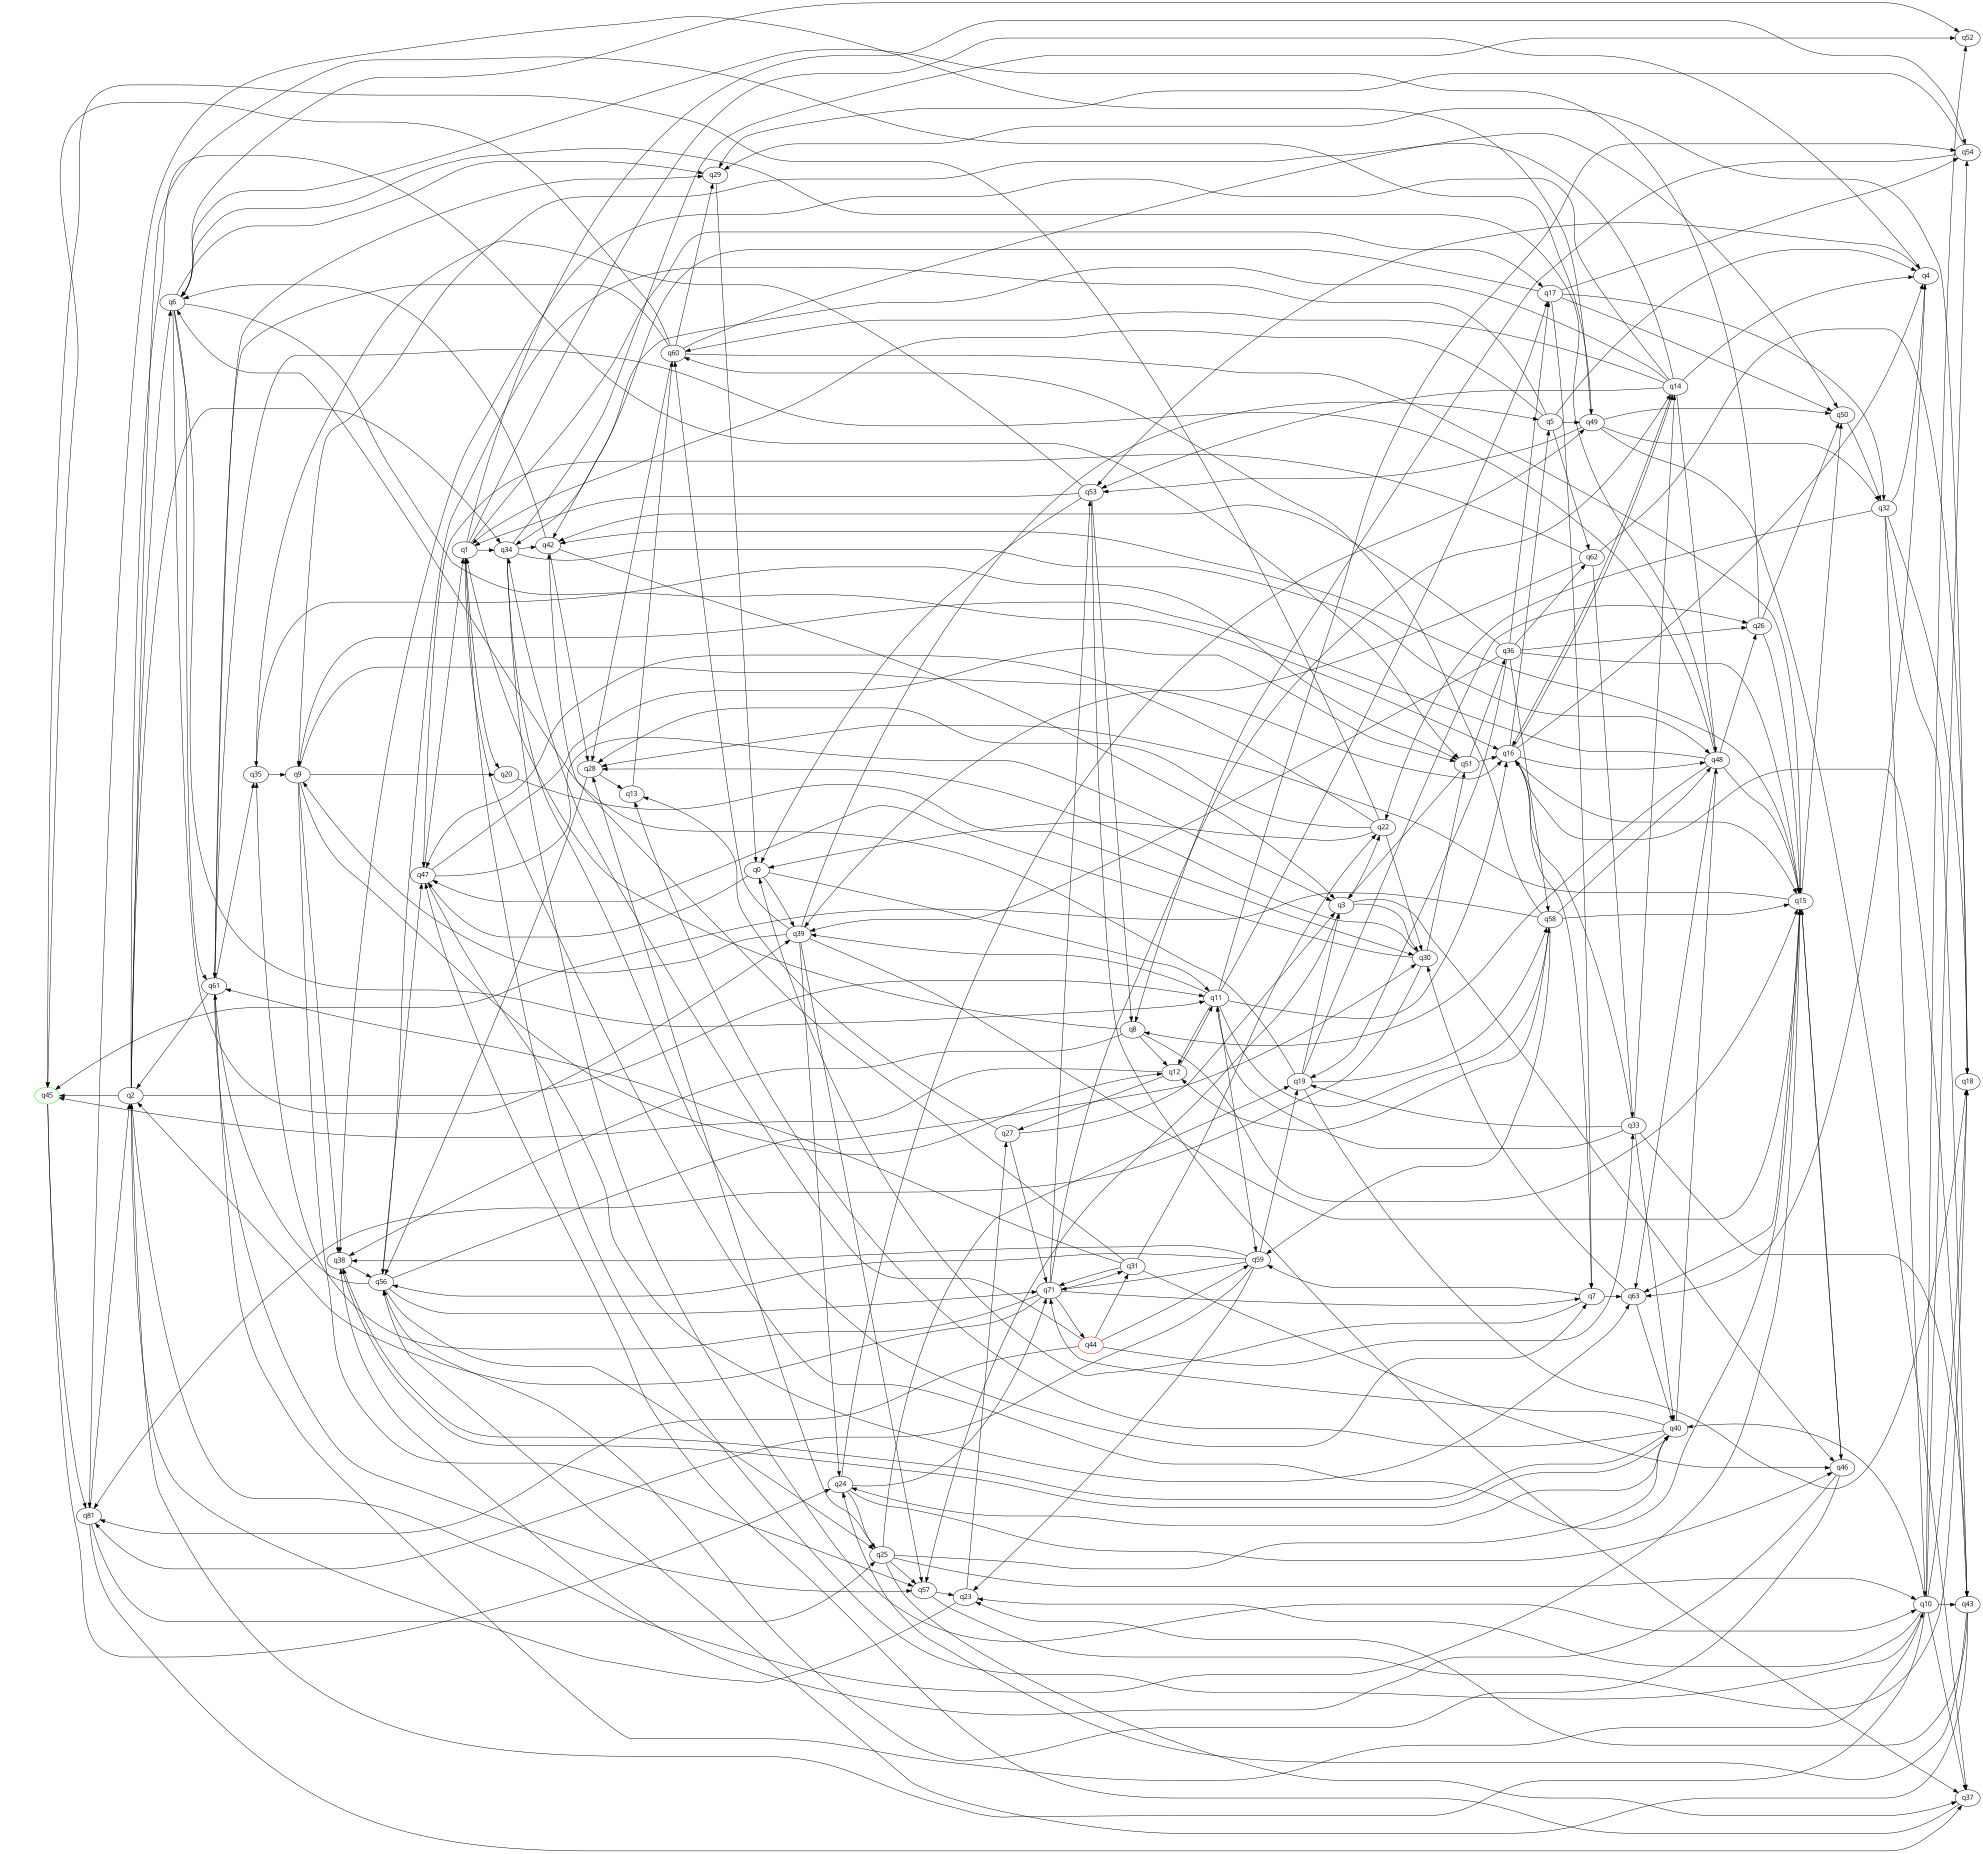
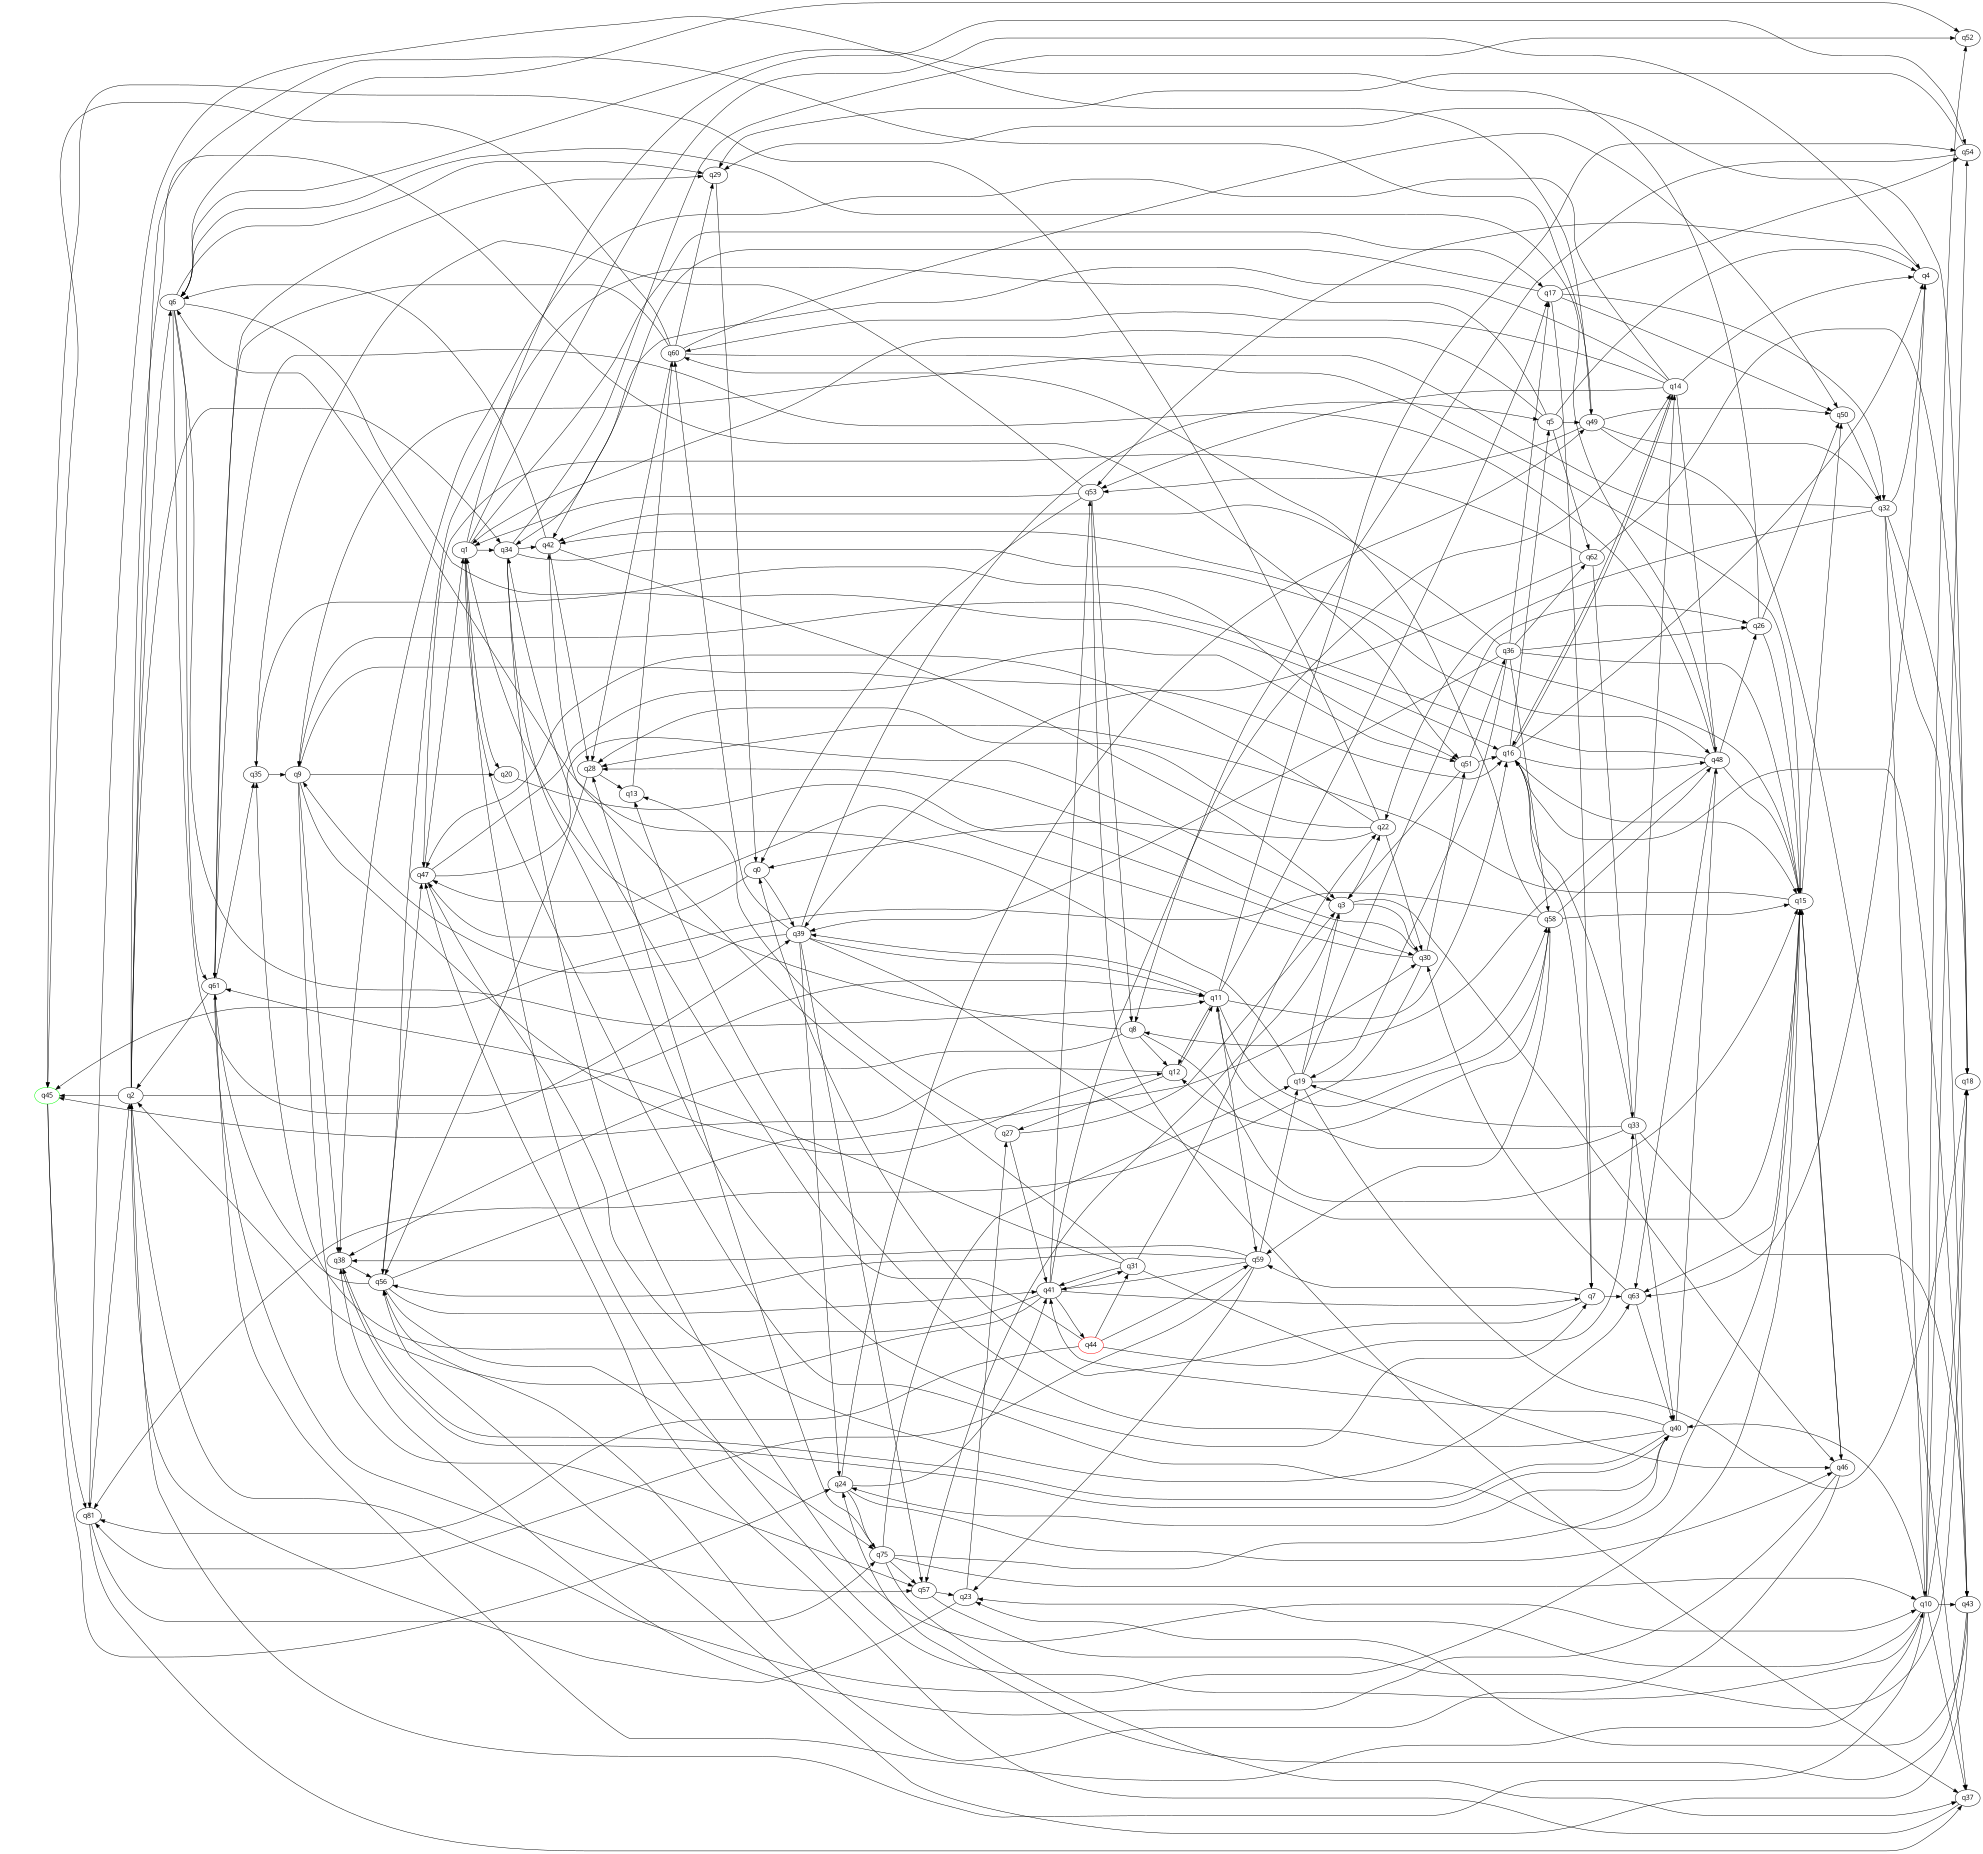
  digraph {
    fontname="Open Sans"
    rankdir=LR
    node [fontname="Open Sans"]
    edge [fontname="Open Sans"]
    q45 [color=green initial=1]
    n2 [label=q81]
    q24
    q22
    q0
    q47
    q28
    q30
    q2
    q37
-   q25
+   q25 [label=q75]
    q46
    q49
-   q41 [label=q71]
+   q41
    q44 [color=red final=1]
    q34
    q59
    q31
    q33
    q42
    q7
    q52
    q10
    q48
    q56
    q38
    q23
    q19
    q61
    q11
    q16
    q40
    q14
    q43
    q39
    q15
    q57
    q5
    q9
    q60
    q1
    q51
    q3
    q63
    q50
    q17
    q54
    q12
    q58
    q18
    q4
    q62
    q20
    q29
    q36
    q53
    q32
    q8
    q35
    q13
    q6
    q26
    q27
    q45 -> n2
    q45 -> q24
    n2 -> q2
    n2 -> q37
    n2 -> q25
    q24 -> q25
    q24 -> q46
    q24 -> q49
    q24 -> q41
    q22 -> q45
    q22 -> q0
    q22 -> q47
    q22 -> q28
    q22 -> q30
    q0 -> q47
    q0 -> q39
    q47 -> q1
    q47 -> q51
    q47 -> q3
    q47 -> q63
    q28 -> q56
    q28 -> q13
    q30 -> n2
    q30 -> q47
    q30 -> q28
    q30 -> q51
    q2 -> q45
    q2 -> q49
    q2 -> q34
    q2 -> q11
    q2 -> q15
    q2 -> q51
    q2 -> q6
    q37 -> q47
    q25 -> q28
    q25 -> q37
    q25 -> q10
    q25 -> q19
    q25 -> q40
    q25 -> q57
    q46 -> q56
    q46 -> q38
    q46 -> q15
    q49 -> n2
    q49 -> q37
    q49 -> q50
    q49 -> q53
    q49 -> q32
    q41 -> q2
    q41 -> q44
    q41 -> q31
    q41 -> q7
    q41 -> q14
    q41 -> q53
    q41 -> q35
    q44 -> n2
    q44 -> q34
    q44 -> q59
    q44 -> q31
    q44 -> q33
    q34 -> q42
    q34 -> q7
    q34 -> q52
    q34 -> q10
    q34 -> q48
    q59 -> n2
    q59 -> q41
    q59 -> q56
    q59 -> q38
    q59 -> q23
    q59 -> q19
    q31 -> q22
    q31 -> q46
    q31 -> q41
    q31 -> q42
    q31 -> q61
    q33 -> q19
    q33 -> q11
    q33 -> q16
    q33 -> q40
    q33 -> q14
    q33 -> q43
    q42 -> q28
    q42 -> q3
    q42 -> q6
    q7 -> q0
    q7 -> q59
    q7 -> q63
    q10 -> q2
    q10 -> q37
    q10 -> q52
    q10 -> q23
    q10 -> q40
    q10 -> q43
    q10 -> q1
    q10 -> q54
    q10 -> q18
    q48 -> q61
    q48 -> q15
    q48 -> q9
    q48 -> q63
    q48 -> q8
    q48 -> q6
    q48 -> q26
    q56 -> q47
    q56 -> q30
    q56 -> q25
    q56 -> q41
    q56 -> q61
    q38 -> q56
    q38 -> q40
    q23 -> q2
    q23 -> q27
    q19 -> q3
    q19 -> q58
    q19 -> q18
    q19 -> q6
    q19 -> q26
    q61 -> q2
    q61 -> q10
    q61 -> q57
    q61 -> q29
    q61 -> q35
    q11 -> q59
    q11 -> q16
    q11 -> q39
    q11 -> q17
    q11 -> q54
    q11 -> q12
    q11 -> q58
    q16 -> q7
    q16 -> q48
    q16 -> q14
    q16 -> q15
    q16 -> q5
    q16 -> q4
    q40 -> q24
    q40 -> q41
    q40 -> q48
    q40 -> q38
    q40 -> q13
    q14 -> q34
    q14 -> q48
    q14 -> q38
    q14 -> q16
    q14 -> q60
    q14 -> q4
    q14 -> q53
    q43 -> q24
    q43 -> q56
    q43 -> q23
    q43 -> q16
    q39 -> q24
-   q0 -> q11
+   q39 -> q11
    q39 -> q15
    q39 -> q57
    q39 -> q5
    q39 -> q9
    q39 -> q60
    q15 -> q28
    q15 -> q46
    q15 -> q42
    q15 -> q63
    q15 -> q50
    q57 -> q23
    q57 -> q18
    q5 -> q49
    q5 -> q56
    q5 -> q1
    q5 -> q4
    q5 -> q62
    q9 -> q38
    q9 -> q16
    q9 -> q57
    q9 -> q12
    q9 -> q20
    q60 -> q45
    q60 -> q28
    q60 -> q61
    q60 -> q15
    q60 -> q50
    q60 -> q29
    q1 -> q34
    q1 -> q15
    q1 -> q17
    q1 -> q54
    q1 -> q4
    q1 -> q20
    q51 -> q16
    q51 -> q3
    q51 -> q36
    q3 -> q22
    q3 -> q30
    q3 -> q46
    q3 -> q57
    q63 -> q30
    q63 -> q40
    q50 -> q32
    q17 -> q42
    q17 -> q7
    q17 -> q50
    q17 -> q54
    q17 -> q32
    q54 -> q29
    q54 -> q8
    q12 -> q45
    q12 -> q11
    q12 -> q27
    q58 -> q45
    q58 -> q59
    q58 -> q48
    q58 -> q15
    q58 -> q60
    q58 -> q12
    q18 -> q29
    q4 -> q63
    q4 -> q53
    q62 -> q47
    q62 -> q33
    q62 -> q39
    q62 -> q18
    q20 -> q30
    q29 -> q0
    q36 -> q42
    q36 -> q19
    q36 -> q39
    q36 -> q15
    q36 -> q17
    q36 -> q58
    q36 -> q62
    q36 -> q26
    q53 -> q0
    q53 -> q37
    q53 -> q1
    q53 -> q8
    q53 -> q35
    q32 -> q22
    q32 -> q10
    q32 -> q43
-   q14 -> q9
+   q32 -> q9
    q32 -> q18
    q32 -> q4
    q8 -> q38
    q8 -> q15
    q8 -> q1
    q8 -> q12
    q35 -> q9
    q35 -> q51
    q13 -> q60
    q6 -> q52
    q6 -> q61
    q6 -> q11
    q6 -> q16
    q6 -> q39
    q6 -> q29
    q26 -> q15
    q26 -> q50
    q26 -> q6
    q27 -> q41
    q27 -> q3
    q27 -> q13
  }
